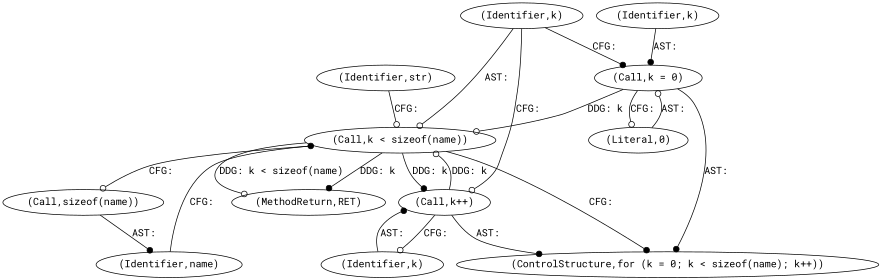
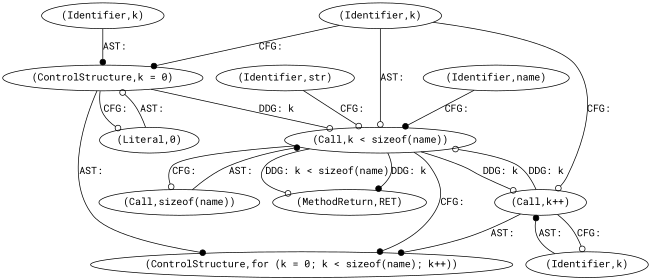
  digraph {
    fontname="Roboto Mono"
    node [fontname="Roboto Mono"]
    edge [arrowhead=dot fontname="Roboto Mono"]
    n1 [label="(Call,k < sizeof(name))"]
    n2 [label="(Call,k++)"]
    n3 [label="(Call,sizeof(name))"]
    n4 [label="(MethodReturn,RET)"]
    n5 [label="(ControlStructure,for (k = 0; k < sizeof(name); k++))"]
    n6 [label="(Identifier,k)"]
-   n7 [label="(Call,k = 0)"]
+   n7 [label="(ControlStructure,k = 0)"]
    n8 [label="(Literal,0)"]
    n9 [label="(Identifier,name)"]
    n10 [label="(Identifier,k)"]
    n11 [label="(Identifier,str)"]
    n12 [label="(Identifier,k)"]
-   n1 -> n2 [label="DDG: k"]
+   n1 -> n2 [arrowhead=odot label="DDG: k"]
    n1 -> n3 [arrowhead=odot label="CFG: "]
    n1 -> n4 [arrowhead=odot label="DDG: k < sizeof(name)"]
    n1 -> n4 [label="DDG: k"]
    n1 -> n5 [label="CFG: "]
    n2 -> n1 [arrowhead=odot label="DDG: k"]
    n2 -> n5 [label="AST: "]
    n2 -> n6 [arrowhead=odot label="CFG: "]
-   n3 -> n9 [label="AST: "]
+   n3 -> n1 [label="AST: "]
    n6 -> n2 [label="AST: "]
    n7 -> n1 [arrowhead=odot label="DDG: k"]
    n7 -> n5 [label="AST: "]
    n7 -> n8 [arrowhead=odot label="CFG: "]
    n8 -> n7 [arrowhead=odot label="AST: "]
    n9 -> n1 [label="CFG: "]
    n10 -> n1 [arrowhead=odot label="AST: "]
    n10 -> n2 [arrowhead=odot label="CFG: "]
    n10 -> n7 [label="CFG: "]
    n11 -> n1 [arrowhead=odot label="CFG: "]
    n12 -> n7 [label="AST: "]
  }
